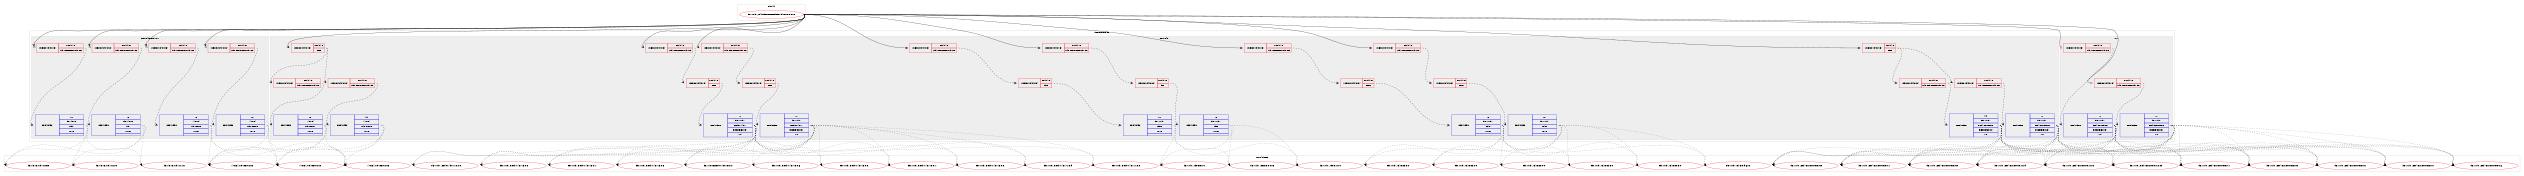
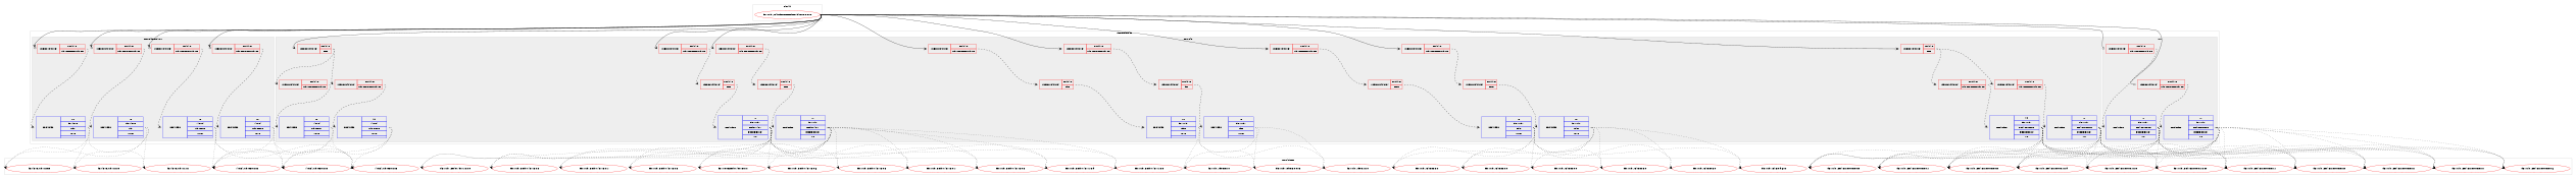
  digraph {
    compound=true
    concentrate=true
    fontname=Helvetica
    fontsize=10
    newrank=true
    rankdir=TB
    ranksep=1.5
    node [color=red fontname=Helvetica fontsize=10 shape=none]
    edge [arrowhead=vee headport=w style=dotted tailport=e weight=100]
    n1 [label="dev-ruby/rails-deprecated_sanitizer-1.0.3-r1" width=4 shape=""]
    n2 [color=blue label=<<TABLE BORDER="0" CELLBORDER="1" CELLSPACING="0" CELLPADDING="4" WIDTH="220"><TR><TD ROWSPAN="6" CELLPADDING="30">pack_dep</TD></TR><TR><TD WIDTH="110">no</TD></TR><TR><TD>dev-ruby</TD></TR><TR><TD>rdoc</TD></TR><TR><TD>none</TD></TR><TR><TD></TD></TR></TABLE>>]
    n3 [label=<<TABLE BORDER="0" CELLBORDER="1" CELLSPACING="0" CELLPADDING="4"><TR><TD ROWSPAN="3" CELLPADDING="10">use_conditional</TD></TR><TR><TD>positive</TD></TR><TR><TD>doc</TD></TR></TABLE>>]
    n4 [label=<<TABLE BORDER="0" CELLBORDER="1" CELLSPACING="0" CELLPADDING="4"><TR><TD ROWSPAN="3" CELLPADDING="10">use_conditional</TD></TR><TR><TD>positive</TD></TR><TR><TD>ruby_targets_ruby22</TD></TR></TABLE>>]
    n5 [color=blue label=<<TABLE BORDER="0" CELLBORDER="1" CELLSPACING="0" CELLPADDING="4" WIDTH="220"><TR><TD ROWSPAN="6" CELLPADDING="30">pack_dep</TD></TR><TR><TD WIDTH="110">no</TD></TR><TR><TD>dev-ruby</TD></TR><TR><TD>actionview</TD></TR><TR><TD>greaterequal</TD></TR><TR><TD>4.2</TD></TR></TABLE>>]
    n6 [label=<<TABLE BORDER="0" CELLBORDER="1" CELLSPACING="0" CELLPADDING="4"><TR><TD ROWSPAN="3" CELLPADDING="10">use_conditional</TD></TR><TR><TD>positive</TD></TR><TR><TD>test</TD></TR></TABLE>>]
    n7 [label=<<TABLE BORDER="0" CELLBORDER="1" CELLSPACING="0" CELLPADDING="4"><TR><TD ROWSPAN="3" CELLPADDING="10">use_conditional</TD></TR><TR><TD>positive</TD></TR><TR><TD>ruby_targets_ruby22</TD></TR></TABLE>>]
    n8 [color=blue label=<<TABLE BORDER="0" CELLBORDER="1" CELLSPACING="0" CELLPADDING="4" WIDTH="220"><TR><TD ROWSPAN="6" CELLPADDING="30">pack_dep</TD></TR><TR><TD WIDTH="110">no</TD></TR><TR><TD>dev-ruby</TD></TR><TR><TD>rake</TD></TR><TR><TD>none</TD></TR><TR><TD></TD></TR></TABLE>>]
    n9 [label=<<TABLE BORDER="0" CELLBORDER="1" CELLSPACING="0" CELLPADDING="4"><TR><TD ROWSPAN="3" CELLPADDING="10">use_conditional</TD></TR><TR><TD>positive</TD></TR><TR><TD>test</TD></TR></TABLE>>]
    n10 [label=<<TABLE BORDER="0" CELLBORDER="1" CELLSPACING="0" CELLPADDING="4"><TR><TD ROWSPAN="3" CELLPADDING="10">use_conditional</TD></TR><TR><TD>positive</TD></TR><TR><TD>ruby_targets_ruby22</TD></TR></TABLE>>]
    n11 [color=blue label=<<TABLE BORDER="0" CELLBORDER="1" CELLSPACING="0" CELLPADDING="4" WIDTH="220"><TR><TD ROWSPAN="6" CELLPADDING="30">pack_dep</TD></TR><TR><TD WIDTH="110">no</TD></TR><TR><TD>dev-ruby</TD></TR><TR><TD>rdoc</TD></TR><TR><TD>none</TD></TR><TR><TD></TD></TR></TABLE>>]
    n12 [label=<<TABLE BORDER="0" CELLBORDER="1" CELLSPACING="0" CELLPADDING="4"><TR><TD ROWSPAN="3" CELLPADDING="10">use_conditional</TD></TR><TR><TD>positive</TD></TR><TR><TD>doc</TD></TR></TABLE>>]
    n13 [label=<<TABLE BORDER="0" CELLBORDER="1" CELLSPACING="0" CELLPADDING="4"><TR><TD ROWSPAN="3" CELLPADDING="10">use_conditional</TD></TR><TR><TD>positive</TD></TR><TR><TD>ruby_targets_ruby23</TD></TR></TABLE>>]
    n14 [color=blue label=<<TABLE BORDER="0" CELLBORDER="1" CELLSPACING="0" CELLPADDING="4" WIDTH="220"><TR><TD ROWSPAN="6" CELLPADDING="30">pack_dep</TD></TR><TR><TD WIDTH="110">no</TD></TR><TR><TD>dev-ruby</TD></TR><TR><TD>actionview</TD></TR><TR><TD>greaterequal</TD></TR><TR><TD>4.2</TD></TR></TABLE>>]
    n15 [label=<<TABLE BORDER="0" CELLBORDER="1" CELLSPACING="0" CELLPADDING="4"><TR><TD ROWSPAN="3" CELLPADDING="10">use_conditional</TD></TR><TR><TD>positive</TD></TR><TR><TD>test</TD></TR></TABLE>>]
    n16 [label=<<TABLE BORDER="0" CELLBORDER="1" CELLSPACING="0" CELLPADDING="4"><TR><TD ROWSPAN="3" CELLPADDING="10">use_conditional</TD></TR><TR><TD>positive</TD></TR><TR><TD>ruby_targets_ruby23</TD></TR></TABLE>>]
    n17 [color=blue label=<<TABLE BORDER="0" CELLBORDER="1" CELLSPACING="0" CELLPADDING="4" WIDTH="220"><TR><TD ROWSPAN="6" CELLPADDING="30">pack_dep</TD></TR><TR><TD WIDTH="110">no</TD></TR><TR><TD>dev-ruby</TD></TR><TR><TD>rake</TD></TR><TR><TD>none</TD></TR><TR><TD></TD></TR></TABLE>>]
    n18 [label=<<TABLE BORDER="0" CELLBORDER="1" CELLSPACING="0" CELLPADDING="4"><TR><TD ROWSPAN="3" CELLPADDING="10">use_conditional</TD></TR><TR><TD>positive</TD></TR><TR><TD>test</TD></TR></TABLE>>]
    n19 [label=<<TABLE BORDER="0" CELLBORDER="1" CELLSPACING="0" CELLPADDING="4"><TR><TD ROWSPAN="3" CELLPADDING="10">use_conditional</TD></TR><TR><TD>positive</TD></TR><TR><TD>ruby_targets_ruby23</TD></TR></TABLE>>]
    n20 [color=blue label=<<TABLE BORDER="0" CELLBORDER="1" CELLSPACING="0" CELLPADDING="4" WIDTH="220"><TR><TD ROWSPAN="6" CELLPADDING="30">pack_dep</TD></TR><TR><TD WIDTH="110">no</TD></TR><TR><TD>dev-ruby</TD></TR><TR><TD>activesupport</TD></TR><TR><TD>greaterequal</TD></TR><TR><TD>4.2</TD></TR></TABLE>>]
    n21 [label=<<TABLE BORDER="0" CELLBORDER="1" CELLSPACING="0" CELLPADDING="4"><TR><TD ROWSPAN="3" CELLPADDING="10">use_conditional</TD></TR><TR><TD>positive</TD></TR><TR><TD>ruby_targets_ruby22</TD></TR></TABLE>>]
    n22 [color=blue label=<<TABLE BORDER="0" CELLBORDER="1" CELLSPACING="0" CELLPADDING="4" WIDTH="220"><TR><TD ROWSPAN="6" CELLPADDING="30">pack_dep</TD></TR><TR><TD WIDTH="110">no</TD></TR><TR><TD>dev-ruby</TD></TR><TR><TD>activesupport</TD></TR><TR><TD>greaterequal</TD></TR><TR><TD>4.2</TD></TR></TABLE>>]
    n23 [label=<<TABLE BORDER="0" CELLBORDER="1" CELLSPACING="0" CELLPADDING="4"><TR><TD ROWSPAN="3" CELLPADDING="10">use_conditional</TD></TR><TR><TD>positive</TD></TR><TR><TD>ruby_targets_ruby23</TD></TR></TABLE>>]
    n24 [label=<<TABLE BORDER="0" CELLBORDER="1" CELLSPACING="0" CELLPADDING="4"><TR><TD ROWSPAN="3" CELLPADDING="10">use_conditional</TD></TR><TR><TD>positive</TD></TR><TR><TD>test</TD></TR></TABLE>>]
    n25 [color=blue label=<<TABLE BORDER="0" CELLBORDER="1" CELLSPACING="0" CELLPADDING="4" WIDTH="220"><TR><TD ROWSPAN="6" CELLPADDING="30">pack_dep</TD></TR><TR><TD WIDTH="110">no</TD></TR><TR><TD>virtual</TD></TR><TR><TD>rubygems</TD></TR><TR><TD>none</TD></TR><TR><TD></TD></TR></TABLE>>]
    n26 [label=<<TABLE BORDER="0" CELLBORDER="1" CELLSPACING="0" CELLPADDING="4"><TR><TD ROWSPAN="3" CELLPADDING="10">use_conditional</TD></TR><TR><TD>positive</TD></TR><TR><TD>ruby_targets_ruby22</TD></TR></TABLE>>]
    n27 [color=blue label=<<TABLE BORDER="0" CELLBORDER="1" CELLSPACING="0" CELLPADDING="4" WIDTH="220"><TR><TD ROWSPAN="6" CELLPADDING="30">pack_dep</TD></TR><TR><TD WIDTH="110">no</TD></TR><TR><TD>virtual</TD></TR><TR><TD>rubygems</TD></TR><TR><TD>none</TD></TR><TR><TD></TD></TR></TABLE>>]
    n28 [label=<<TABLE BORDER="0" CELLBORDER="1" CELLSPACING="0" CELLPADDING="4"><TR><TD ROWSPAN="3" CELLPADDING="10">use_conditional</TD></TR><TR><TD>positive</TD></TR><TR><TD>ruby_targets_ruby23</TD></TR></TABLE>>]
    n29 [label=<<TABLE BORDER="0" CELLBORDER="1" CELLSPACING="0" CELLPADDING="4"><TR><TD ROWSPAN="3" CELLPADDING="10">use_conditional</TD></TR><TR><TD>positive</TD></TR><TR><TD>test</TD></TR></TABLE>>]
    n30 [color=blue label=<<TABLE BORDER="0" CELLBORDER="1" CELLSPACING="0" CELLPADDING="4" WIDTH="220"><TR><TD ROWSPAN="6" CELLPADDING="30">pack_dep</TD></TR><TR><TD WIDTH="110">no</TD></TR><TR><TD>dev-lang</TD></TR><TR><TD>ruby</TD></TR><TR><TD>none</TD></TR><TR><TD></TD></TR></TABLE>>]
    n31 [label=<<TABLE BORDER="0" CELLBORDER="1" CELLSPACING="0" CELLPADDING="4"><TR><TD ROWSPAN="3" CELLPADDING="10">use_conditional</TD></TR><TR><TD>positive</TD></TR><TR><TD>ruby_targets_ruby23</TD></TR></TABLE>>]
    n32 [color=blue label=<<TABLE BORDER="0" CELLBORDER="1" CELLSPACING="0" CELLPADDING="4" WIDTH="220"><TR><TD ROWSPAN="6" CELLPADDING="30">pack_dep</TD></TR><TR><TD WIDTH="110">no</TD></TR><TR><TD>dev-lang</TD></TR><TR><TD>ruby</TD></TR><TR><TD>none</TD></TR><TR><TD></TD></TR></TABLE>>]
    n33 [label=<<TABLE BORDER="0" CELLBORDER="1" CELLSPACING="0" CELLPADDING="4"><TR><TD ROWSPAN="3" CELLPADDING="10">use_conditional</TD></TR><TR><TD>positive</TD></TR><TR><TD>ruby_targets_ruby22</TD></TR></TABLE>>]
    n34 [color=blue label=<<TABLE BORDER="0" CELLBORDER="1" CELLSPACING="0" CELLPADDING="4" WIDTH="220"><TR><TD ROWSPAN="6" CELLPADDING="30">pack_dep</TD></TR><TR><TD WIDTH="110">no</TD></TR><TR><TD>virtual</TD></TR><TR><TD>rubygems</TD></TR><TR><TD>none</TD></TR><TR><TD></TD></TR></TABLE>>]
    n35 [label=<<TABLE BORDER="0" CELLBORDER="1" CELLSPACING="0" CELLPADDING="4"><TR><TD ROWSPAN="3" CELLPADDING="10">use_conditional</TD></TR><TR><TD>positive</TD></TR><TR><TD>ruby_targets_ruby22</TD></TR></TABLE>>]
    n36 [color=blue label=<<TABLE BORDER="0" CELLBORDER="1" CELLSPACING="0" CELLPADDING="4" WIDTH="220"><TR><TD ROWSPAN="6" CELLPADDING="30">pack_dep</TD></TR><TR><TD WIDTH="110">no</TD></TR><TR><TD>virtual</TD></TR><TR><TD>rubygems</TD></TR><TR><TD>none</TD></TR><TR><TD></TD></TR></TABLE>>]
    n37 [label=<<TABLE BORDER="0" CELLBORDER="1" CELLSPACING="0" CELLPADDING="4"><TR><TD ROWSPAN="3" CELLPADDING="10">use_conditional</TD></TR><TR><TD>positive</TD></TR><TR><TD>ruby_targets_ruby23</TD></TR></TABLE>>]
    n38 [color=blue label=<<TABLE BORDER="0" CELLBORDER="1" CELLSPACING="0" CELLPADDING="4" WIDTH="220"><TR><TD ROWSPAN="6" CELLPADDING="30">pack_dep</TD></TR><TR><TD WIDTH="110">no</TD></TR><TR><TD>dev-ruby</TD></TR><TR><TD>activesupport</TD></TR><TR><TD>greaterequal</TD></TR><TR><TD>4.2</TD></TR></TABLE>>]
    n39 [label=<<TABLE BORDER="0" CELLBORDER="1" CELLSPACING="0" CELLPADDING="4"><TR><TD ROWSPAN="3" CELLPADDING="10">use_conditional</TD></TR><TR><TD>positive</TD></TR><TR><TD>ruby_targets_ruby22</TD></TR></TABLE>>]
    n40 [color=blue label=<<TABLE BORDER="0" CELLBORDER="1" CELLSPACING="0" CELLPADDING="4" WIDTH="220"><TR><TD ROWSPAN="6" CELLPADDING="30">pack_dep</TD></TR><TR><TD WIDTH="110">no</TD></TR><TR><TD>dev-ruby</TD></TR><TR><TD>activesupport</TD></TR><TR><TD>greaterequal</TD></TR><TR><TD>4.2</TD></TR></TABLE>>]
    n41 [label=<<TABLE BORDER="0" CELLBORDER="1" CELLSPACING="0" CELLPADDING="4"><TR><TD ROWSPAN="3" CELLPADDING="10">use_conditional</TD></TR><TR><TD>positive</TD></TR><TR><TD>ruby_targets_ruby23</TD></TR></TABLE>>]
    n42 [label="dev-ruby/rdoc-4.2.0" width=4 shape=""]
-   n43 [label="dev-ruby/test-5.0.0-r3" width=4 shape=""]
+   n43 [label="dev-ruby/rdoc-5.0.0-r3" width=4 shape=""]
    n44 [label="dev-ruby/rdoc-5.1.0" width=4 shape=""]
    n45 [label="dev-ruby/actionview-4.2.10" width=4 shape=""]
    n46 [label="dev-ruby/actionview-4.2.8" width=4 shape=""]
    n47 [label="dev-ruby/actionview-4.2.9" width=4 shape=""]
    n48 [label="dev-ruby/actionview-5.0.3" width=4 shape=""]
    n49 [label="dev-ruby/actionview-5.0.4" width=4 shape=""]
    n50 [label="dev-ruby/actionview-5.0.5" width=4 shape=""]
    n51 [label="dev-ruby/actionview-5.0.6" width=4 shape=""]
    n52 [label="dev-none/actionview-5.1.1" width=4 shape=""]
    n53 [label="dev-ruby/actionview-5.1.2" width=4 shape=""]
    n54 [label="dev-ruby/actionview-5.1.3" width=4 shape=""]
    n55 [label="dev-ruby/actionview-5.1.4" width=4 shape=""]
    n56 [label="dev-ruby/rake-0.9.6-r1" width=4 shape=""]
    n57 [label="dev-ruby/rake-10.5.0" width=4 shape=""]
    n58 [label="dev-ruby/rake-11.3.0" width=4 shape=""]
    n59 [label="dev-ruby/rake-12.0.0" width=4 shape=""]
    n60 [label="dev-ruby/rake-12.1.0" width=4 shape=""]
    n61 [label="dev-ruby/rake-12.2.1" width=4 shape=""]
    n62 [label="dev-ruby/activesupport-4.2.10" width=4 shape=""]
    n63 [label="dev-ruby/activesupport-4.2.8" width=4 shape=""]
    n64 [label="dev-ruby/activesupport-4.2.9" width=4 shape=""]
    n65 [label="dev-ruby/activesupport-5.0.3" width=4 shape=""]
    n66 [label="dev-ruby/activesupport-5.0.4" width=4 shape=""]
    n67 [label="dev-ruby/activesupport-5.0.5" width=4 shape=""]
    n68 [label="dev-ruby/activesupport-5.0.6" width=4 shape=""]
    n69 [label="dev-ruby/activesupport-5.1.1" width=4 shape=""]
    n70 [label="dev-ruby/activesupport-5.1.2" width=4 shape=""]
    n71 [label="dev-ruby/activesupport-5.1.3" width=4 shape=""]
    n72 [label="dev-ruby/activesupport-5.1.4" width=4 shape=""]
    n73 [label="virtual/rubygems-11" width=4 shape=""]
    n74 [label="virtual/rubygems-12" width=4 shape=""]
    n75 [label="virtual/rubygems-13" width=4 shape=""]
    n76 [label="dev-lang/ruby-2.2.8" width=4 shape=""]
    n77 [label="dev-lang/ruby-2.3.5" width=4 shape=""]
    n78 [label="dev-lang/ruby-2.4.2" width=4 shape=""]
    subgraph cluster_1 {
      color=gray
      label=<<i>ebuild</i>>
      rank=same
      n1
    }
    subgraph cluster_2 {
      color=gray
      label=<<i>dependencies</i>>
      subgraph cluster_3 {
        color=gray
        fillcolor="#eeeeee"
        label=<<i>compile</i>>
        style=filled
        subgraph sub_4 {
          color=gray
          fillcolor="#eeeeee"
          label=<<i>compile</i>>
          style=filled
          n4
          subgraph sub_5 {
            color=gray
            fillcolor="#eeeeee"
            label=<<i>compile</i>>
            style=filled
            n3
            subgraph sub_6 {
              color=gray
              fillcolor="#eeeeee"
              label=<<i>compile</i>>
              style=filled
              n2
            }
          }
        }
        subgraph sub_7 {
          color=gray
          fillcolor="#eeeeee"
          label=<<i>compile</i>>
          style=filled
          n7
          subgraph sub_8 {
            color=gray
            fillcolor="#eeeeee"
            label=<<i>compile</i>>
            style=filled
            n6
            subgraph sub_9 {
              color=gray
              fillcolor="#eeeeee"
              label=<<i>compile</i>>
              style=filled
              n5
            }
          }
        }
        subgraph sub_10 {
          color=gray
          fillcolor="#eeeeee"
          label=<<i>compile</i>>
          style=filled
          n10
          subgraph sub_11 {
            color=gray
            fillcolor="#eeeeee"
            label=<<i>compile</i>>
            style=filled
            n9
            subgraph sub_12 {
              color=gray
              fillcolor="#eeeeee"
              label=<<i>compile</i>>
              style=filled
              n8
            }
          }
        }
        subgraph sub_13 {
          color=gray
          fillcolor="#eeeeee"
          label=<<i>compile</i>>
          style=filled
          n13
          subgraph sub_14 {
            color=gray
            fillcolor="#eeeeee"
            label=<<i>compile</i>>
            style=filled
            n12
            subgraph sub_15 {
              color=gray
              fillcolor="#eeeeee"
              label=<<i>compile</i>>
              style=filled
              n11
            }
          }
        }
        subgraph sub_16 {
          color=gray
          fillcolor="#eeeeee"
          label=<<i>compile</i>>
          style=filled
          n16
          subgraph sub_17 {
            color=gray
            fillcolor="#eeeeee"
            label=<<i>compile</i>>
            style=filled
            n15
            subgraph sub_18 {
              color=gray
              fillcolor="#eeeeee"
              label=<<i>compile</i>>
              style=filled
              n14
            }
          }
        }
        subgraph sub_19 {
          color=gray
          fillcolor="#eeeeee"
          label=<<i>compile</i>>
          style=filled
          n19
          subgraph sub_20 {
            color=gray
            fillcolor="#eeeeee"
            label=<<i>compile</i>>
            style=filled
            n18
            subgraph sub_21 {
              color=gray
              fillcolor="#eeeeee"
              label=<<i>compile</i>>
              style=filled
              n17
            }
          }
        }
        subgraph sub_22 {
          color=gray
          fillcolor="#eeeeee"
          label=<<i>compile</i>>
          style=filled
          n24
          subgraph sub_23 {
            color=gray
            fillcolor="#eeeeee"
            label=<<i>compile</i>>
            style=filled
            n21
            subgraph sub_24 {
              color=gray
              fillcolor="#eeeeee"
              label=<<i>compile</i>>
              style=filled
              n20
            }
          }
          subgraph sub_25 {
            color=gray
            fillcolor="#eeeeee"
            label=<<i>compile</i>>
            style=filled
            n23
            subgraph sub_26 {
              color=gray
              fillcolor="#eeeeee"
              label=<<i>compile</i>>
              style=filled
              n22
            }
          }
        }
        subgraph sub_27 {
          color=gray
          fillcolor="#eeeeee"
          label=<<i>compile</i>>
          style=filled
          n29
          subgraph sub_28 {
            color=gray
            fillcolor="#eeeeee"
            label=<<i>compile</i>>
            style=filled
            n26
            subgraph sub_29 {
              color=gray
              fillcolor="#eeeeee"
              label=<<i>compile</i>>
              style=filled
              n25
            }
          }
          subgraph sub_30 {
            color=gray
            fillcolor="#eeeeee"
            label=<<i>compile</i>>
            style=filled
            n28
            subgraph sub_31 {
              color=gray
              fillcolor="#eeeeee"
              label=<<i>compile</i>>
              style=filled
              n27
            }
          }
        }
      }
      subgraph cluster_32 {
        color=gray
        fillcolor="#eeeeee"
        label=<<i>compile and run</i>>
        style=filled
        subgraph sub_33 {
          color=gray
          fillcolor="#eeeeee"
          label=<<i>compile and run</i>>
          style=filled
          n31
          subgraph sub_34 {
            color=gray
            fillcolor="#eeeeee"
            label=<<i>compile and run</i>>
            style=filled
            n30
          }
        }
        subgraph sub_35 {
          color=gray
          fillcolor="#eeeeee"
          label=<<i>compile and run</i>>
          style=filled
          n33
          subgraph sub_36 {
            color=gray
            fillcolor="#eeeeee"
            label=<<i>compile and run</i>>
            style=filled
            n32
          }
        }
        subgraph sub_37 {
          color=gray
          fillcolor="#eeeeee"
          label=<<i>compile and run</i>>
          style=filled
          n35
          subgraph sub_38 {
            color=gray
            fillcolor="#eeeeee"
            label=<<i>compile and run</i>>
            style=filled
            n34
          }
        }
        subgraph sub_39 {
          color=gray
          fillcolor="#eeeeee"
          label=<<i>compile and run</i>>
          style=filled
          n37
          subgraph sub_40 {
            color=gray
            fillcolor="#eeeeee"
            label=<<i>compile and run</i>>
            style=filled
            n36
          }
        }
      }
      subgraph cluster_41 {
        color=gray
        fillcolor="#eeeeee"
        label=<<i>run</i>>
        style=filled
        subgraph sub_42 {
          color=gray
          fillcolor="#eeeeee"
          label=<<i>run</i>>
          style=filled
          n39
          subgraph sub_43 {
            color=gray
            fillcolor="#eeeeee"
            label=<<i>run</i>>
            style=filled
            n38
          }
        }
        subgraph sub_44 {
          color=gray
          fillcolor="#eeeeee"
          label=<<i>run</i>>
          style=filled
          n41
          subgraph sub_45 {
            color=gray
            fillcolor="#eeeeee"
            label=<<i>run</i>>
            style=filled
            n40
          }
        }
      }
    }
    subgraph cluster_46 {
      color=gray
      label=<<i>candidates</i>>
      rank=same
      subgraph sub_47 {
        color=black
        label=<<i>candidates</i>>
        nodesep=1
        rank=same
        n42
        n43
        n44
      }
      subgraph sub_48 {
        color=black
        label=<<i>candidates</i>>
        nodesep=1
        rank=same
        n45
        n46
        n47
        n48
        n49
        n50
        n51
        n52
        n53
        n54
        n55
      }
      subgraph sub_49 {
        color=black
        label=<<i>candidates</i>>
        nodesep=1
        rank=same
        n56
        n57
        n58
        n59
        n60
        n61
      }
      subgraph sub_50 {
        color=black
        label=<<i>candidates</i>>
        nodesep=1
        rank=same
        n42
        n43
        n44
      }
      subgraph sub_51 {
        color=black
        label=<<i>candidates</i>>
        nodesep=1
        rank=same
        n45
        n46
        n47
        n48
        n49
        n50
        n51
        n52
        n53
        n54
        n55
      }
      subgraph sub_52 {
        color=black
        label=<<i>candidates</i>>
        nodesep=1
        rank=same
        n56
        n57
        n58
        n59
        n60
        n61
      }
      subgraph sub_53 {
        color=black
        label=<<i>candidates</i>>
        nodesep=1
        rank=same
        n62
        n63
        n64
        n65
        n66
        n67
        n68
        n69
        n70
        n71
        n72
      }
      subgraph sub_54 {
        color=black
        label=<<i>candidates</i>>
        nodesep=1
        rank=same
        n62
        n63
        n64
        n65
        n66
        n67
        n68
        n69
        n70
        n71
        n72
      }
      subgraph sub_55 {
        color=black
        label=<<i>candidates</i>>
        nodesep=1
        rank=same
        n73
        n74
        n75
      }
      subgraph sub_56 {
        color=black
        label=<<i>candidates</i>>
        nodesep=1
        rank=same
        n73
        n74
        n75
      }
      subgraph sub_57 {
        color=black
        label=<<i>candidates</i>>
        nodesep=1
        rank=same
        n76
        n77
        n78
      }
      subgraph sub_58 {
        color=black
        label=<<i>candidates</i>>
        nodesep=1
        rank=same
        n73
        n74
        n75
      }
      subgraph sub_59 {
        color=black
        label=<<i>candidates</i>>
        nodesep=1
        rank=same
        n76
        n77
        n78
      }
      subgraph sub_60 {
        color=black
        label=<<i>candidates</i>>
        nodesep=1
        rank=same
        n73
        n74
        n75
      }
      subgraph sub_61 {
        color=black
        label=<<i>candidates</i>>
        nodesep=1
        rank=same
        n62
        n63
        n64
        n65
        n66
        n67
        n68
        n69
        n70
        n71
        n72
      }
      subgraph sub_62 {
        color=black
        label=<<i>candidates</i>>
        nodesep=1
        rank=same
        n62
        n63
        n64
        n65
        n66
        n67
        n68
        n69
        n70
        n71
        n72
      }
    }
    n1 -> n4 [style=solid weight=20]
    n1 -> n7 [style=solid weight=20]
    n1 -> n10 [style=solid weight=20]
    n1 -> n13 [style=solid weight=20]
    n1 -> n16 [style=solid weight=20]
    n1 -> n19 [style=solid weight=20]
    n1 -> n24 [style=solid weight=20]
    n1 -> n29 [style=solid weight=20]
    n1 -> n31 [arrowhead=odotvee style=solid weight=20]
    n1 -> n33 [arrowhead=odotvee style=solid weight=20]
    n1 -> n35 [arrowhead=odotvee style=solid weight=20]
    n1 -> n37 [arrowhead=odotvee style=solid weight=20]
    n1 -> n39 [arrowhead=odot style=solid weight=20]
    n1 -> n41 [arrowhead=odot style=solid weight=20]
    n2 -> n42
    n2 -> n43
    n2 -> n44
    n3 -> n2 [style=dashed weight=20]
    n4 -> n3 [style=dashed weight=20]
    n5 -> n45
    n5 -> n46
    n5 -> n47
    n5 -> n48
    n5 -> n49
    n5 -> n50
    n5 -> n51
    n5 -> n52
    n5 -> n53
    n5 -> n54
    n5 -> n55
    n6 -> n5 [style=dashed weight=20]
    n7 -> n6 [style=dashed weight=20]
    n8 -> n56
    n8 -> n57
    n8 -> n58
    n8 -> n59
    n8 -> n60
    n8 -> n61
    n9 -> n8 [style=dashed weight=20]
    n10 -> n9 [style=dashed weight=20]
    n11 -> n42
    n11 -> n43
    n11 -> n44
    n12 -> n11 [style=dashed weight=20]
    n13 -> n12 [style=dashed weight=20]
    n14 -> n45
    n14 -> n46
    n14 -> n47
    n14 -> n48
    n14 -> n49
    n14 -> n50
    n14 -> n51
    n14 -> n52
    n14 -> n53
    n14 -> n54
    n14 -> n55
    n15 -> n14 [style=dashed weight=20]
    n16 -> n15 [style=dashed weight=20]
    n17 -> n56
    n17 -> n57
    n17 -> n58
    n17 -> n59
    n17 -> n60
    n17 -> n61
    n18 -> n17 [style=dashed weight=20]
    n19 -> n18 [style=dashed weight=20]
    n20 -> n62
    n20 -> n63
    n20 -> n64
    n20 -> n65
    n20 -> n66
    n20 -> n67
    n20 -> n68
    n20 -> n69
    n20 -> n70
    n20 -> n71
    n20 -> n72
    n21 -> n20 [style=dashed weight=20]
    n22 -> n62
    n22 -> n63
    n22 -> n64
    n22 -> n65
    n22 -> n66
    n22 -> n67
    n22 -> n68
    n22 -> n69
    n22 -> n70
    n22 -> n71
    n22 -> n72
    n23 -> n22 [style=dashed weight=20]
    n24 -> n21 [style=dashed weight=20]
    n24 -> n23 [style=dashed weight=20]
    n25 -> n73
    n25 -> n74
    n25 -> n75
    n26 -> n25 [style=dashed weight=20]
    n27 -> n73
    n27 -> n74
    n27 -> n75
    n28 -> n27 [style=dashed weight=20]
    n29 -> n26 [style=dashed weight=20]
    n29 -> n28 [style=dashed weight=20]
    n30 -> n76
    n30 -> n77
    n30 -> n78
    n31 -> n30 [style=dashed weight=20]
    n32 -> n76
    n32 -> n77
    n32 -> n78
    n33 -> n32 [style=dashed weight=20]
    n34 -> n73
    n34 -> n74
    n34 -> n75
    n35 -> n34 [style=dashed weight=20]
    n36 -> n73
    n36 -> n74
    n36 -> n75
    n37 -> n36 [style=dashed weight=20]
    n38 -> n62
    n38 -> n63
    n38 -> n64
    n38 -> n65
    n38 -> n66
    n38 -> n67
    n38 -> n68
    n38 -> n69
    n38 -> n70
    n38 -> n71
    n38 -> n72
    n39 -> n38 [style=dashed weight=20]
    n40 -> n62
    n40 -> n63
    n40 -> n64
    n40 -> n65
    n40 -> n66
    n40 -> n67
    n40 -> n68
    n40 -> n69
    n40 -> n70
    n40 -> n71
    n40 -> n72
    n41 -> n40 [style=dashed weight=20]
  }
